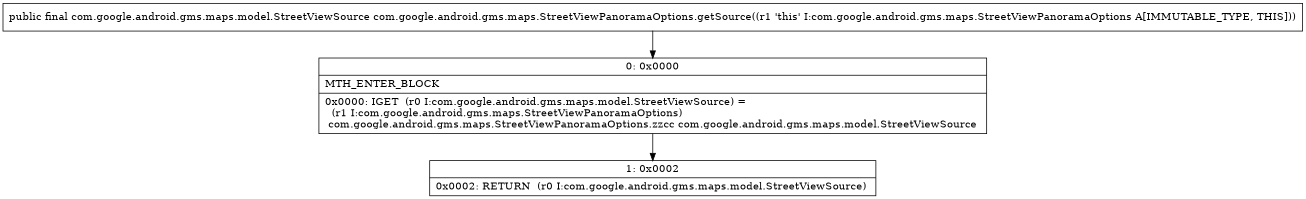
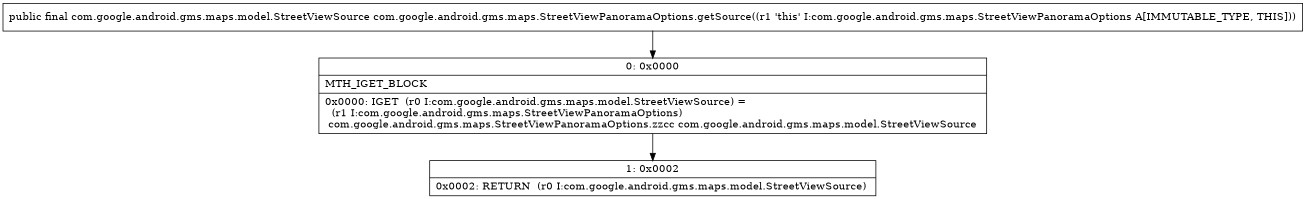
  digraph {
    node [shape=record]
-   n1 [label="{0\:\ 0x0000|MTH_ENTER_BLOCK\l|0x0000: IGET  (r0 I:com.google.android.gms.maps.model.StreetViewSource) = \l  (r1 I:com.google.android.gms.maps.StreetViewPanoramaOptions)\l com.google.android.gms.maps.StreetViewPanoramaOptions.zzcc com.google.android.gms.maps.model.StreetViewSource \l}"]
+   n1 [label="{0\:\ 0x0000|MTH_IGET_BLOCK\l|0x0000: IGET  (r0 I:com.google.android.gms.maps.model.StreetViewSource) = \l  (r1 I:com.google.android.gms.maps.StreetViewPanoramaOptions)\l com.google.android.gms.maps.StreetViewPanoramaOptions.zzcc com.google.android.gms.maps.model.StreetViewSource \l}"]
    n2 [label="{1\:\ 0x0002|0x0002: RETURN  (r0 I:com.google.android.gms.maps.model.StreetViewSource) \l}"]
    n3 [label="{public final com.google.android.gms.maps.model.StreetViewSource com.google.android.gms.maps.StreetViewPanoramaOptions.getSource((r1 'this' I:com.google.android.gms.maps.StreetViewPanoramaOptions A[IMMUTABLE_TYPE, THIS])) }"]
    n1 -> n2
    n3 -> n1
  }
